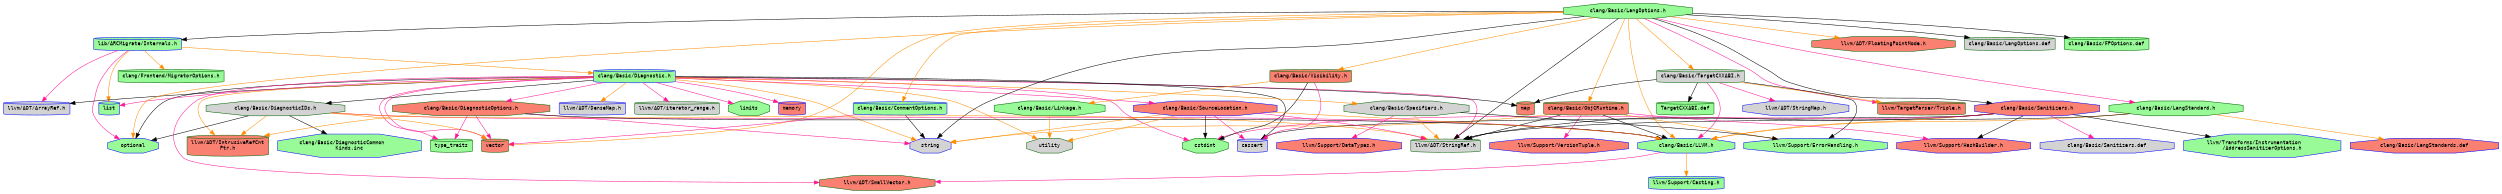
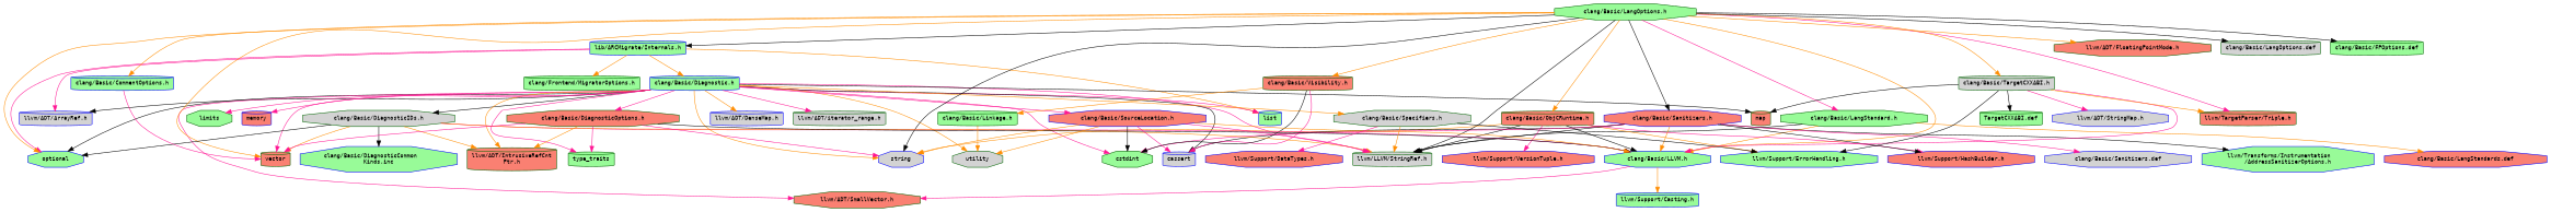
  digraph {
    fontname="DejaVu Sans Mono"
    node [color=darkgreen fillcolor=palegreen fontname="DejaVu Sans Mono" fontsize=10 shape=octagon style=filled]
    edge [color=darkorange fontname="DejaVu Sans Mono" fontsize=10 labelfontname=Helvetica labelfontsize=10 style=solid]
    n1 [color=blue fontcolor=black height=0.2 label="lib/ARCMigrate/Internals.h" shape=cylinder width=0.4]
    n2 [color=blue height=0.2 label=optional width=0.4]
    n3 [color=blue height=0.2 label="clang/Basic/Diagnostic.h" shape=cylinder width=0.4]
    n4 [color=blue fillcolor=lightgrey height=0.2 label="llvm/ADT/ArrayRef.h" shape=cylinder width=0.4]
    n5 [color=blue height=0.2 label=list shape=cylinder width=0.4]
    n6 [height=0.2 label="clang/Frontend/MigratorOptions.h" shape=cylinder width=0.4]
    n7 [height=0.2 label="clang/Basic/LangOptions.h" width=0.4]
    n8 [color=blue height=0.2 label="clang/Basic/CommentOptions.h" shape=cylinder width=0.4]
    n9 [color=blue fillcolor=lightgrey height=0.2 label=string width=0.4]
    n10 [fillcolor=salmon height=0.2 label=vector shape=cylinder width=0.4]
    n11 [color=blue height=0.2 label="clang/Basic/LLVM.h" width=0.4]
    n12 [height=0.2 label="clang/Basic/LangStandard.h" width=0.4]
-   n13 [fillcolor=lightgrey height=0.2 label="llvm/ADT/StringRef.h" shape=cylinder width=0.4]
+   n13 [fillcolor=lightgrey height=0.2 label="llvm/LLVM/StringRef.h" shape=cylinder width=0.4]
    n14 [fillcolor=salmon height=0.2 label="clang/Basic/ObjCRuntime.h" shape=cylinder width=0.4]
    n15 [fillcolor=salmon height=0.2 label="llvm/TargetParser/Triple.h" shape=cylinder width=0.4]
    n16 [color=blue fillcolor=salmon height=0.2 label="clang/Basic/Sanitizers.h" width=0.4]
    n17 [fillcolor=lightgrey height=0.2 label="clang/Basic/TargetCXXABI.h" shape=cylinder width=0.4]
    n18 [fillcolor=salmon height=0.2 label="clang/Basic/Visibility.h" shape=cylinder width=0.4]
    n19 [fillcolor=salmon height=0.2 label="llvm/ADT/FloatingPointMode.h" width=0.4]
    n20 [fillcolor=lightgrey height=0.2 label="clang/Basic/LangOptions.def" shape=cylinder width=0.4]
    n21 [height=0.2 label="clang/Basic/FPOptions.def" shape=cylinder width=0.4]
    n22 [fillcolor=salmon height=0.2 label="llvm/ADT/SmallVector.h" width=0.4]
    n23 [color=blue fillcolor=lightgrey height=0.2 label=cassert shape=cylinder width=0.4]
    n24 [height=0.2 label=cstdint width=0.4]
    n25 [fillcolor=salmon height=0.2 label=map shape=cylinder width=0.4]
    n26 [fillcolor=lightgrey height=0.2 label=utility width=0.4]
    n27 [fillcolor=lightgrey height=0.2 label="clang/Basic/DiagnosticIDs.h" width=0.4]
    n28 [fillcolor=salmon height=0.2 label="llvm/ADT/IntrusiveRefCnt\lPtr.h" shape=cylinder width=0.4]
    n29 [fillcolor=salmon height=0.2 label="clang/Basic/DiagnosticOptions.h" width=0.4]
    n30 [height=0.2 label=type_traits shape=cylinder width=0.4]
    n31 [color=blue fillcolor=salmon height=0.2 label="clang/Basic/SourceLocation.h" width=0.4]
    n32 [fillcolor=lightgrey height=0.2 label="clang/Basic/Specifiers.h" width=0.4]
    n33 [color=blue fillcolor=lightgrey height=0.2 label="llvm/ADT/DenseMap.h" shape=cylinder width=0.4]
    n34 [fillcolor=lightgrey height=0.2 label="llvm/ADT/iterator_range.h" shape=cylinder width=0.4]
    n35 [height=0.2 label=limits width=0.4]
    n36 [color=blue fillcolor=salmon height=0.2 label=memory shape=cylinder width=0.4]
    n37 [color=blue height=0.2 label="llvm/Support/Casting.h" shape=cylinder width=0.4]
    n38 [color=blue fillcolor=salmon height=0.2 label="clang/Basic/LangStandards.def" width=0.4]
    n39 [color=blue height=0.2 label="llvm/Support/ErrorHandling.h" width=0.4]
    n40 [color=blue fillcolor=salmon height=0.2 label="llvm/Support/HashBuilder.h" width=0.4]
    n41 [color=blue fillcolor=salmon height=0.2 label="llvm/Support/VersionTuple.h" width=0.4]
    n42 [color=blue height=0.2 label="llvm/Transforms/Instrumentation\l/AddressSanitizerOptions.h" width=0.4]
    n43 [color=blue fillcolor=lightgrey height=0.2 label="clang/Basic/Sanitizers.def" width=0.4]
    n44 [color=blue fillcolor=lightgrey height=0.2 label="llvm/ADT/StringMap.h" width=0.4]
    n45 [height=0.2 label="TargetCXXABI.def" shape=cylinder width=0.4]
-   n46 [height=0.2 label="clang/Basic/Linkage.h" width=0.4]
+   n46 [height=0.2 label="clang/Basic/Linkage.h" shape=cylinder width=0.4]
    n47 [color=blue height=0.2 label="clang/Basic/DiagnosticCommon\lKinds.inc" width=0.4]
    n48 [color=blue fillcolor=salmon height=0.2 label="llvm/Support/DataTypes.h" width=0.4]
    n1 -> n2 [color=deeppink]
    n1 -> n3
    n1 -> n4 [color=deeppink]
    n1 -> n5
    n1 -> n6
    n3 -> n2 [color=black]
    n3 -> n4 [color=black]
    n3 -> n5 [color=deeppink]
    n3 -> n9
    n3 -> n10 [color=deeppink]
    n3 -> n13 [color=deeppink]
    n3 -> n22 [color=deeppink]
    n3 -> n23 [color=black]
    n3 -> n24 [color=deeppink]
    n3 -> n25 [color=black]
    n3 -> n26
    n3 -> n27 [color=black]
    n3 -> n28
    n3 -> n29 [color=deeppink]
    n3 -> n30 [color=deeppink]
    n3 -> n31 [color=deeppink]
    n3 -> n32
    n3 -> n33
    n3 -> n34 [color=deeppink]
    n3 -> n35 [color=deeppink]
    n3 -> n36 [color=deeppink]
    n7 -> n1 [color=black]
    n7 -> n2
    n7 -> n8
    n7 -> n9 [color=black]
    n7 -> n10
    n7 -> n11
    n7 -> n12 [color=deeppink]
    n7 -> n13 [color=black]
    n7 -> n14
    n7 -> n15 [color=deeppink]
    n7 -> n16 [color=black]
    n7 -> n17
    n7 -> n18
    n7 -> n19
    n7 -> n20 [color=black]
    n7 -> n21 [color=black]
-   n8 -> n9 [color=black]
    n8 -> n10 [color=deeppink]
    n11 -> n22 [color=deeppink]
    n11 -> n37
    n12 -> n11
    n12 -> n13 [color=black]
    n12 -> n38
    n14 -> n9
    n14 -> n11 [color=black]
    n14 -> n13 [color=black]
    n14 -> n39
    n14 -> n40 [color=deeppink]
    n14 -> n41 [color=deeppink]
    n16 -> n11
    n16 -> n13 [color=black]
    n16 -> n23 [color=black]
    n16 -> n24 [color=deeppink]
    n16 -> n40 [color=black]
    n16 -> n42 [color=black]
    n16 -> n43 [color=deeppink]
    n17 -> n11 [color=deeppink]
    n17 -> n15
    n17 -> n25 [color=black]
    n17 -> n39 [color=black]
    n17 -> n44 [color=deeppink]
    n17 -> n45 [color=black]
    n18 -> n23 [color=deeppink]
    n18 -> n24 [color=black]
    n18 -> n46
    n27 -> n2 [color=black]
    n27 -> n10
    n27 -> n11 [color=deeppink]
    n27 -> n13
    n27 -> n28
    n27 -> n47 [color=black]
    n29 -> n9 [color=deeppink]
    n29 -> n10 [color=deeppink]
    n29 -> n11 [color=black]
    n29 -> n28
    n29 -> n30 [color=deeppink]
    n31 -> n9
    n31 -> n11
    n31 -> n13 [color=deeppink]
    n31 -> n23 [color=deeppink]
    n31 -> n24 [color=black]
    n31 -> n26
    n32 -> n13
    n32 -> n39 [color=black]
    n32 -> n48 [color=deeppink]
    n46 -> n26
  }
